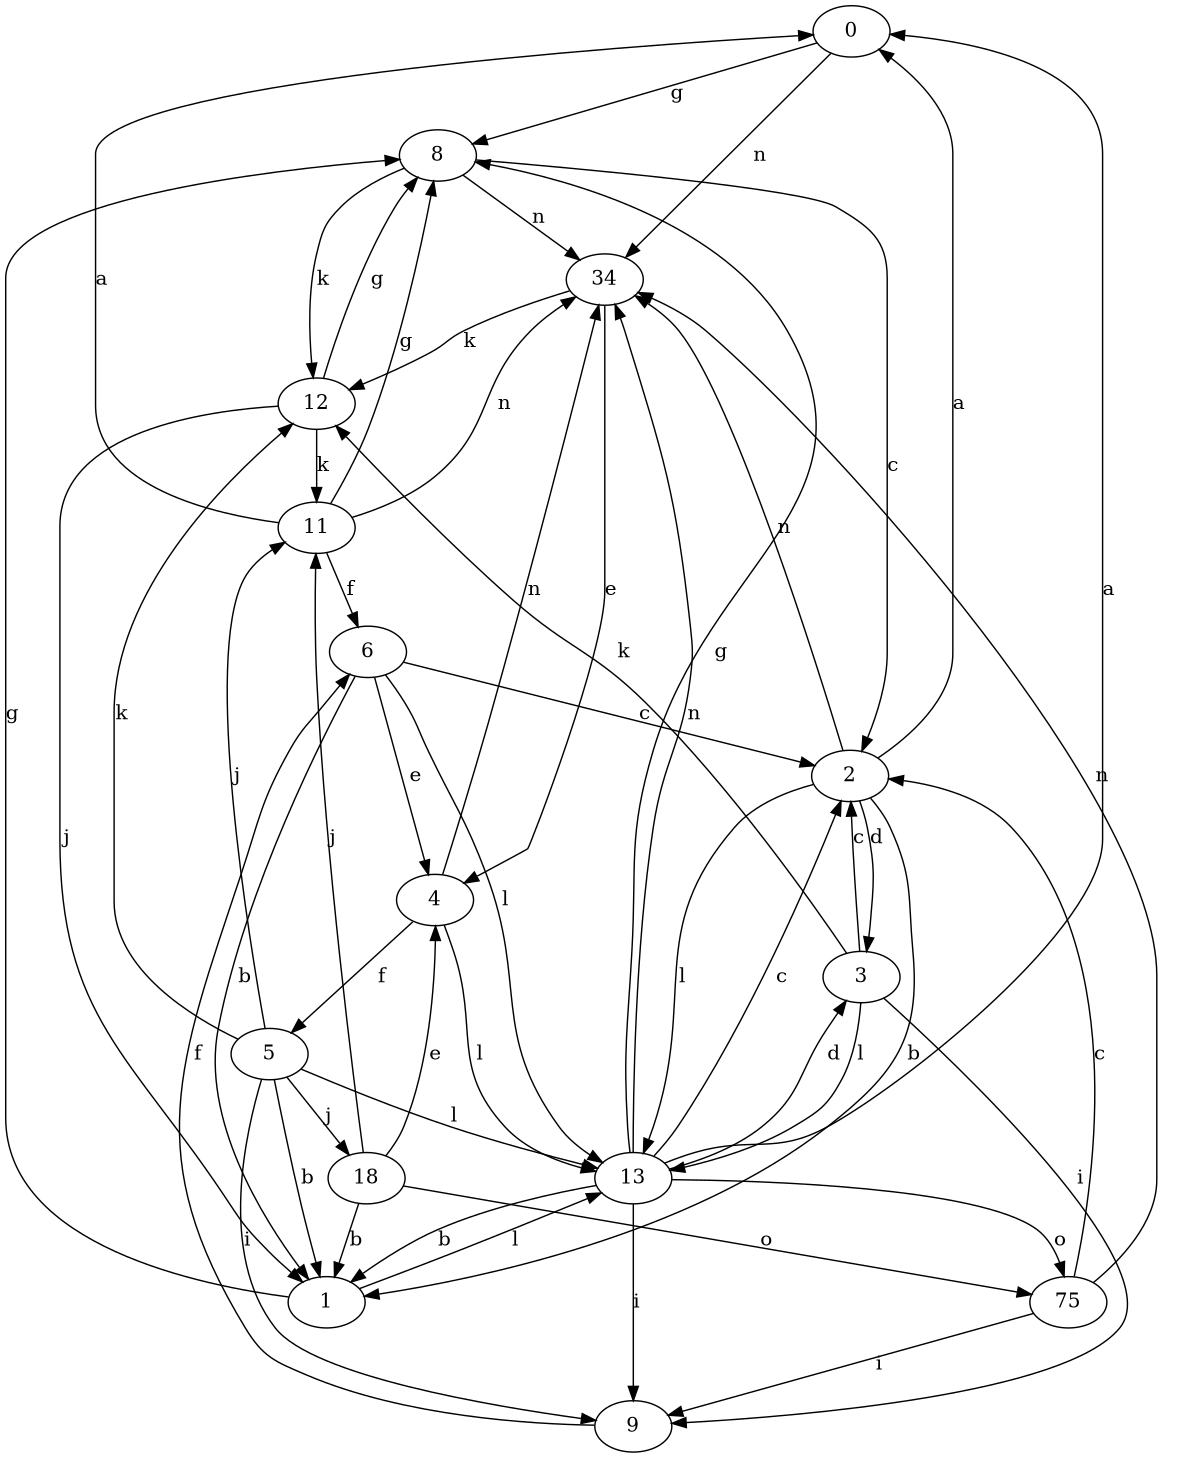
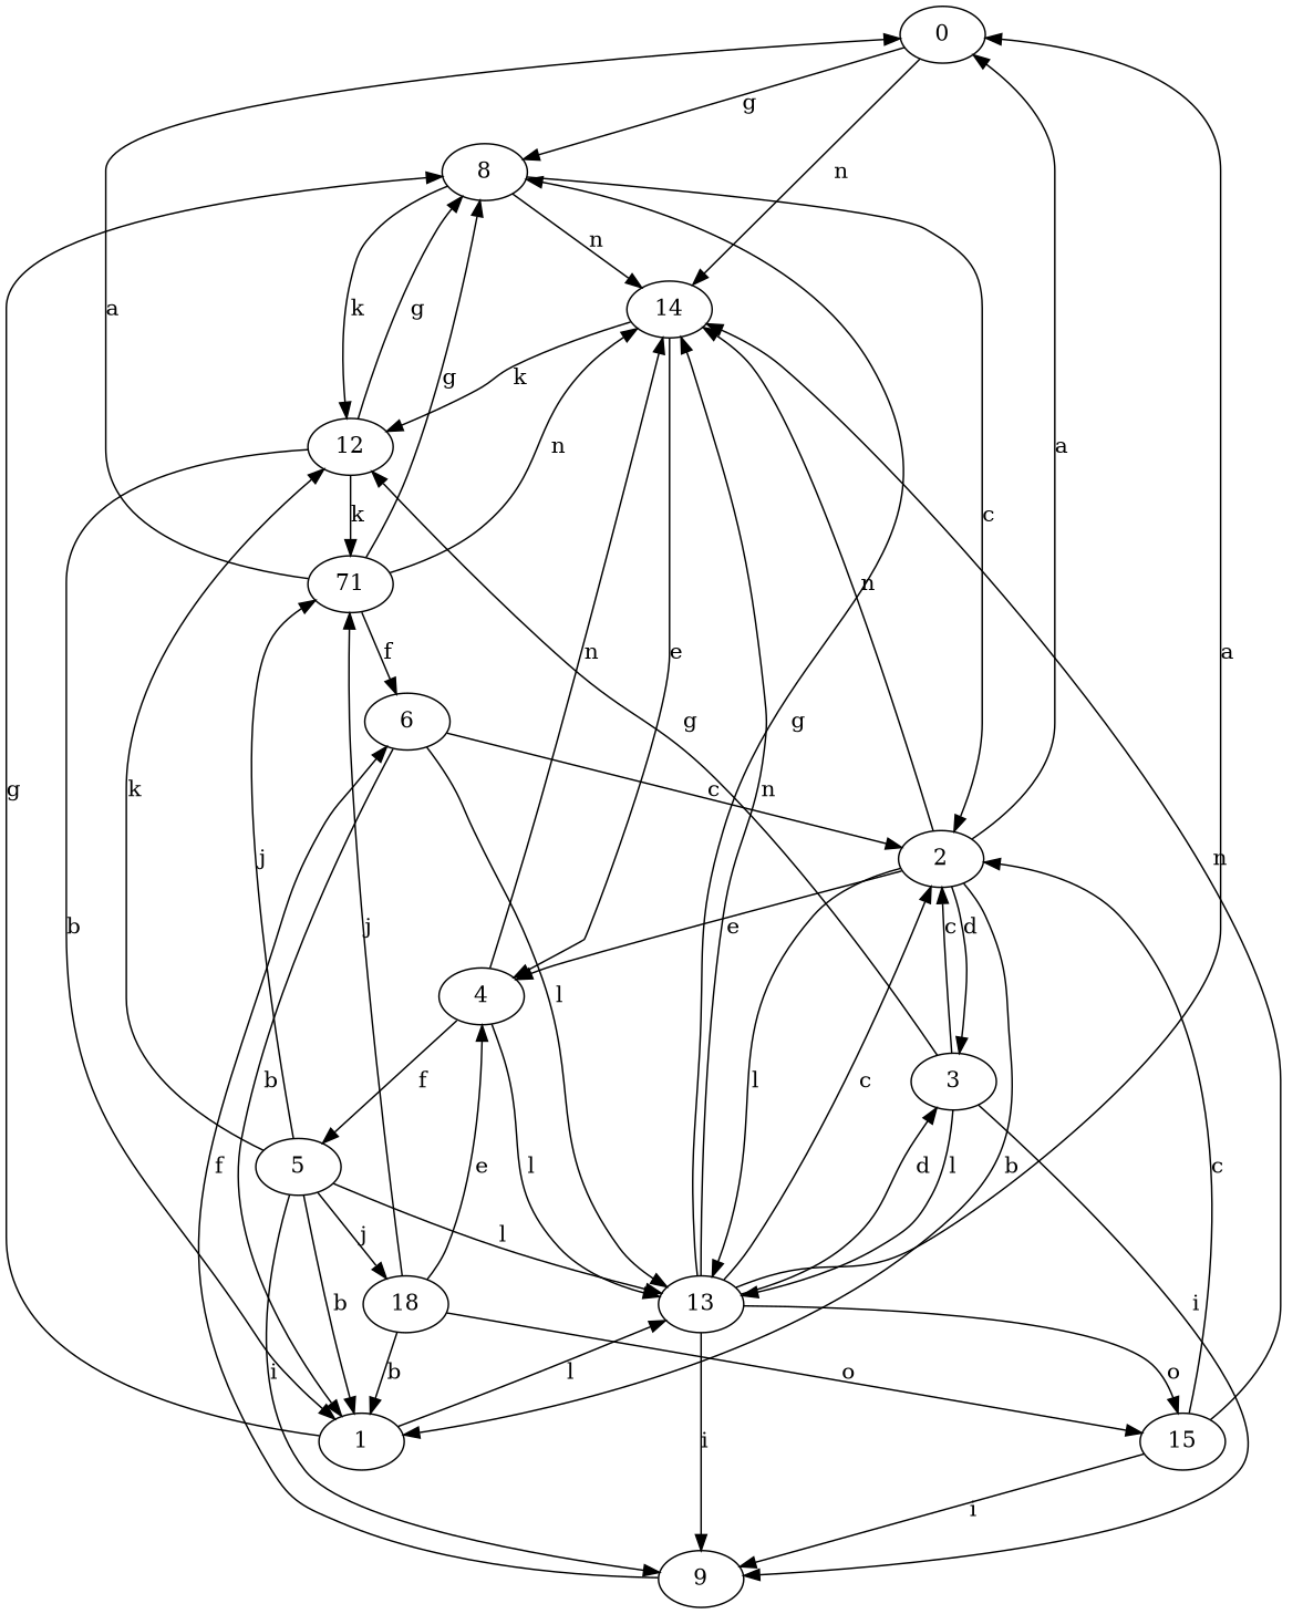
  strict digraph {
    0
    8
-   14 [label=34]
+   14
    2
    12
    4
    1
    13
    3
    9
-   15 [label=75]
+   15
    6
-   11
+   11 [label=71]
    5
    n15 [label=18]
    0 -> 8 [label=g]
    0 -> 14 [label=n]
    8 -> 14 [label=n]
    8 -> 2 [label=c]
    8 -> 12 [label=k]
    14 -> 12 [label=k]
    14 -> 4 [label=e]
    2 -> 0 [label=a]
    2 -> 14 [label=n]
    2 -> 1 [label=b]
    2 -> 13 [label=l]
    2 -> 3 [label=d]
    12 -> 8 [label=g]
-   12 -> 1 [label=j]
+   12 -> 1 [label=b]
    12 -> 11 [label=k]
    4 -> 14 [label=n]
    4 -> 13 [label=l]
    4 -> 5 [label=f]
    1 -> 8 [label=g]
    1 -> 13 [label=l]
    13 -> 0 [label=a]
    13 -> 8 [label=g]
    13 -> 14 [label=n]
    13 -> 2 [label=c]
-   13 -> 1 [label=b]
    13 -> 3 [label=d]
    13 -> 9 [label=i]
    13 -> 15 [label=o]
    3 -> 2 [label=c]
-   3 -> 12 [label=k]
+   3 -> 12 [label=g]
    3 -> 13 [label=l]
    3 -> 9 [label=i]
    9 -> 6 [label=f]
    15 -> 14 [label=n]
    15 -> 2 [label=c]
    15 -> 9 [label=i]
    6 -> 2 [label=c]
-   6 -> 4 [label=e]
+   2 -> 4 [label=e]
    6 -> 1 [label=b]
    6 -> 13 [label=l]
    11 -> 0 [label=a]
    11 -> 8 [label=g]
    11 -> 14 [label=n]
    11 -> 6 [label=f]
    5 -> 12 [label=k]
    5 -> 1 [label=b]
    5 -> 13 [label=l]
    5 -> 9 [label=i]
    5 -> 11 [label=j]
    5 -> n15 [label=j]
    n15 -> 4 [label=e]
    n15 -> 1 [label=b]
    n15 -> 15 [label=o]
    n15 -> 11 [label=j]
  }
